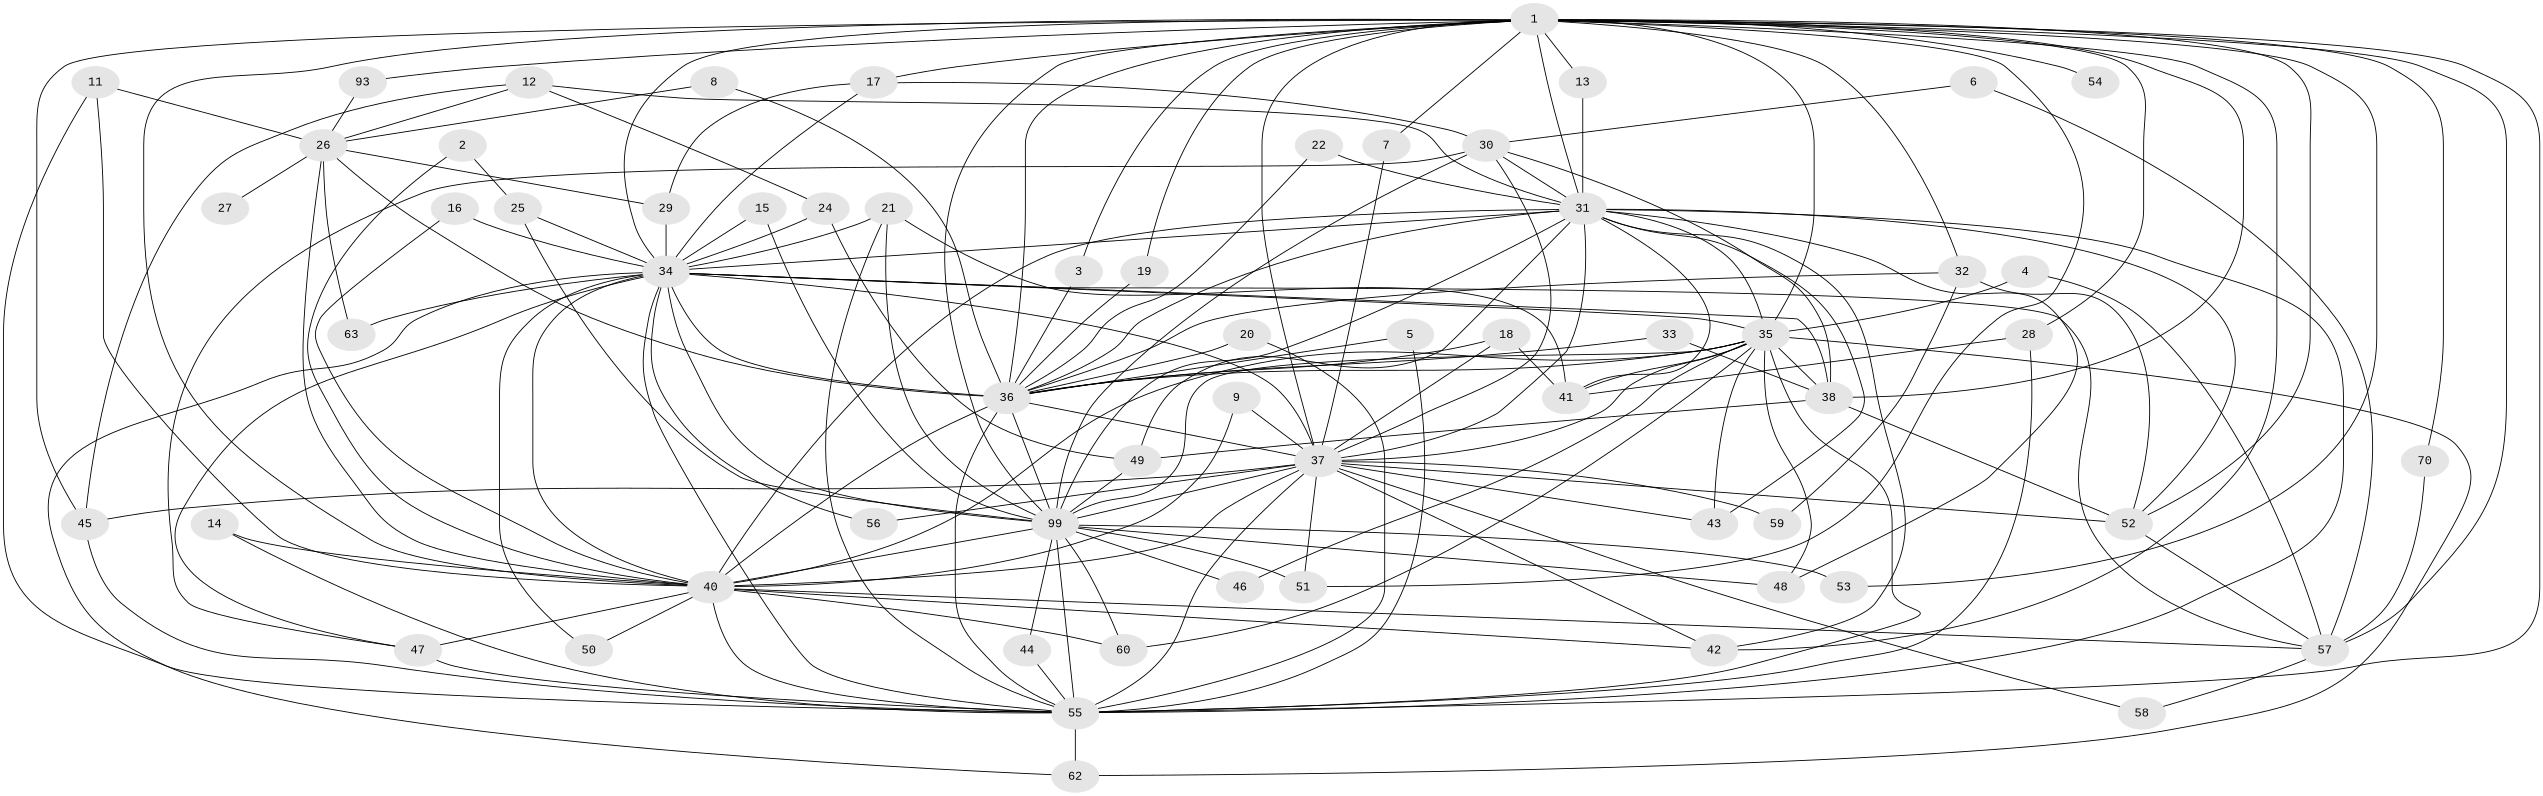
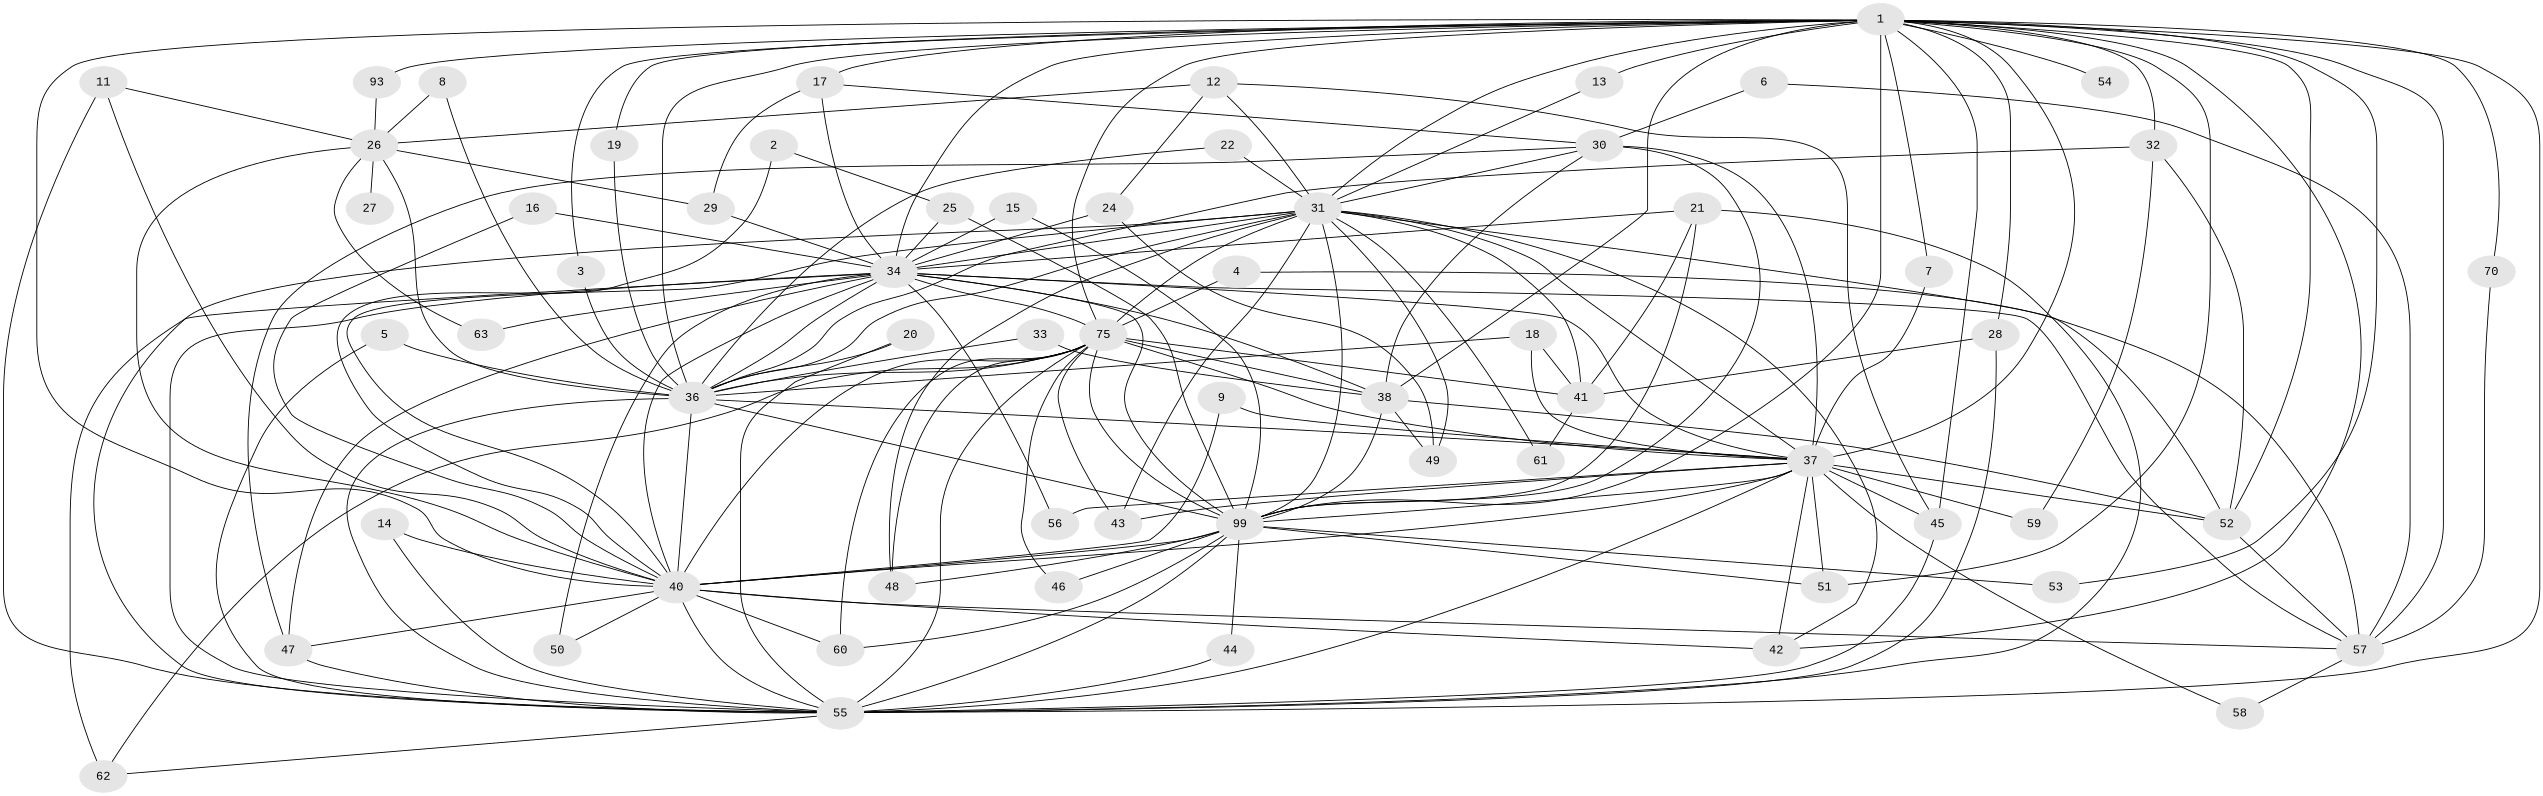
  graph {
    fontname="Liberation Mono"
    node [color=gray90 fontname="Liberation Mono" style=filled]
    edge [fontname="Liberation Mono" weight=1.0]
    1
    3
    7
    n4 [label=70]
    13
    17
    19
    n8 [label=93]
    28
    31
    32
    34
-   35
+   35 [label=75]
    36
    37
    38
    n17 [label=99]
    40
    42
    45
    51
    52
    53
    54
    55
    57
    30
    29
    26
    41
    49
    43
    48
+   61
    59
    63
    47
    50
    56
    62
    46
    60
    58
    44
    2
    25
    4
    5
    6
    8
    27
    9
    11
    12
    24
    14
    15
    16
    18
    20
    21
    22
    33
    1 -- 3
    1 -- 7
    1 -- n4
    1 -- 13 [weight=2.0]
    1 -- 17
    1 -- 19
    1 -- n8
    1 -- 28
    1 -- 31 [weight=2.0]
    1 -- 32 [weight=3.0]
    1 -- 34 [weight=5.0]
    1 -- 35 [weight=2.0]
    1 -- 36 [weight=4.0]
    1 -- 37 [weight=2.0]
    1 -- 38
    1 -- n17 [weight=2.0]
    1 -- 40 [weight=2.0]
    1 -- 42
    1 -- 45 [weight=2.0]
    1 -- 51
    1 -- 52
    1 -- 53
    1 -- 54 [weight=2.0]
    1 -- 55 [weight=4.0]
    1 -- 57
    3 -- 36
    7 -- 37
    n4 -- 57
    13 -- 31
    17 -- 34
    17 -- 30
    17 -- 29
    19 -- 36
    n8 -- 26
    28 -- 55
    28 -- 41
    31 -- 34 [weight=2.0]
    31 -- 35
    31 -- 36
    31 -- 37
    31 -- n17 [weight=2.0]
    31 -- 40
    31 -- 42
    31 -- 52
    31 -- 55
    31 -- 41
    31 -- 49
    31 -- 43 [weight=2.0]
    31 -- 48
+   31 -- 61
    32 -- 36
    32 -- 52
    32 -- 59
    34 -- 35
    34 -- 36
    34 -- 37 [weight=2.0]
    34 -- 38 [weight=2.0]
    34 -- n17 [weight=2.0]
    34 -- 40
    34 -- 55
    34 -- 57
    34 -- 63
    34 -- 47
    34 -- 50
    34 -- 56
    34 -- 62
    35 -- 36 [weight=2.0]
    35 -- 37 [weight=3.0]
    35 -- 38
    35 -- n17
    35 -- 40 [weight=2.0]
    35 -- 55 [weight=2.0]
    35 -- 41
    35 -- 43
    35 -- 48
    35 -- 62
    35 -- 46
    35 -- 60
    36 -- 37 [weight=2.0]
    36 -- n17
    36 -- 40
    36 -- 55 [weight=2.0]
    37 -- n17
    37 -- 40
    37 -- 42
    37 -- 45
    37 -- 51
    37 -- 52
    37 -- 55
    37 -- 43
    37 -- 59
    37 -- 56
    37 -- 58
-   49 -- n17
+   38 -- n17
    38 -- 52
    38 -- 49
    n17 -- 40 [weight=2.0]
    n17 -- 51
    n17 -- 53
    n17 -- 55
    n17 -- 48
    n17 -- 46
    n17 -- 60
    n17 -- 44
    40 -- 42 [weight=2.0]
    40 -- 55
    40 -- 57
    40 -- 47 [weight=2.0]
    40 -- 50
    40 -- 60
    45 -- 55
    52 -- 57
    55 -- 62
    57 -- 58
    30 -- 31
    30 -- 37
    30 -- 38
    30 -- n17
    30 -- 47
    29 -- 34
    26 -- 36
    26 -- 40
    26 -- 29
    26 -- 63
    26 -- 27 [weight=2.0]
+   41 -- 61
    47 -- 55 [weight=2.0]
    44 -- 55
    2 -- 40
    2 -- 25
    25 -- 34
    25 -- n17
    4 -- 35
    4 -- 57
    5 -- 36
    5 -- 55
    6 -- 57
    6 -- 30
    8 -- 36
    8 -- 26
    9 -- 37
    9 -- 40
    11 -- 40
    11 -- 55
    11 -- 26
    12 -- 31
    12 -- 45
    12 -- 26
    12 -- 24
    24 -- 34
    24 -- 49
    14 -- 40
    14 -- 55
    15 -- 34
    15 -- n17
    16 -- 34
    16 -- 40
    18 -- 36
    18 -- 37
    18 -- 41
    20 -- 36
    20 -- 55
    21 -- 34
    21 -- n17
    21 -- 55
    21 -- 41
    22 -- 31
    22 -- 36
    33 -- 36
    33 -- 38
  }
